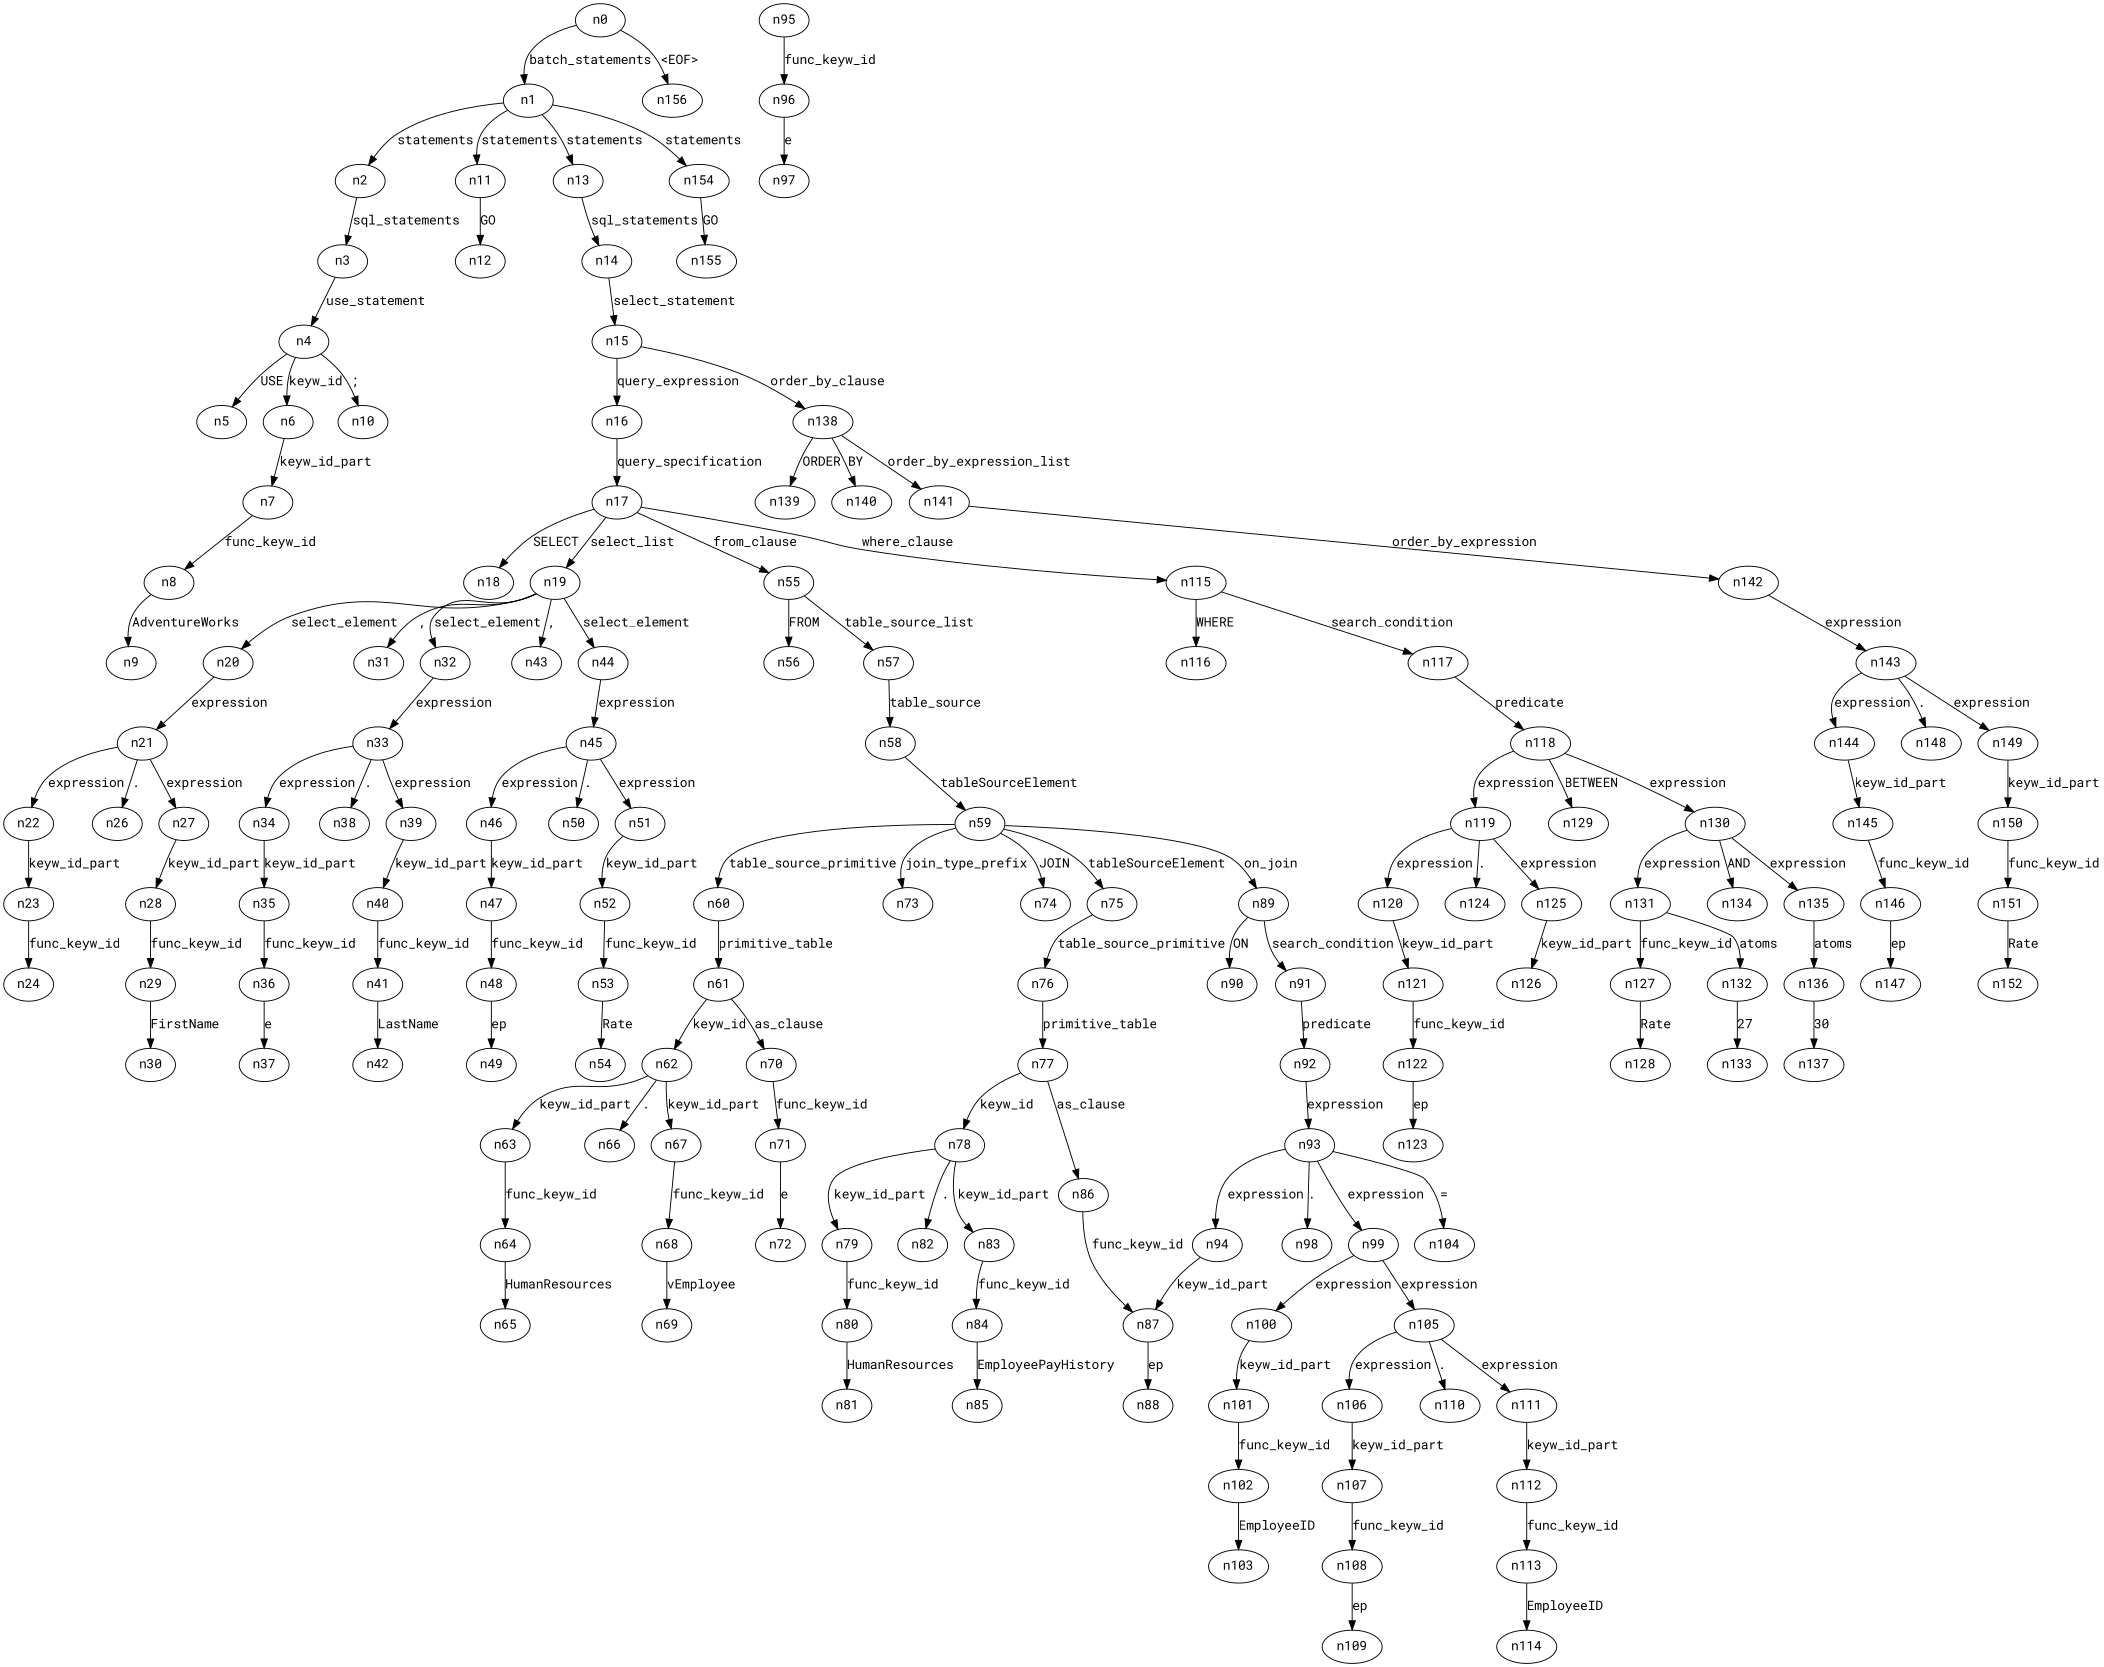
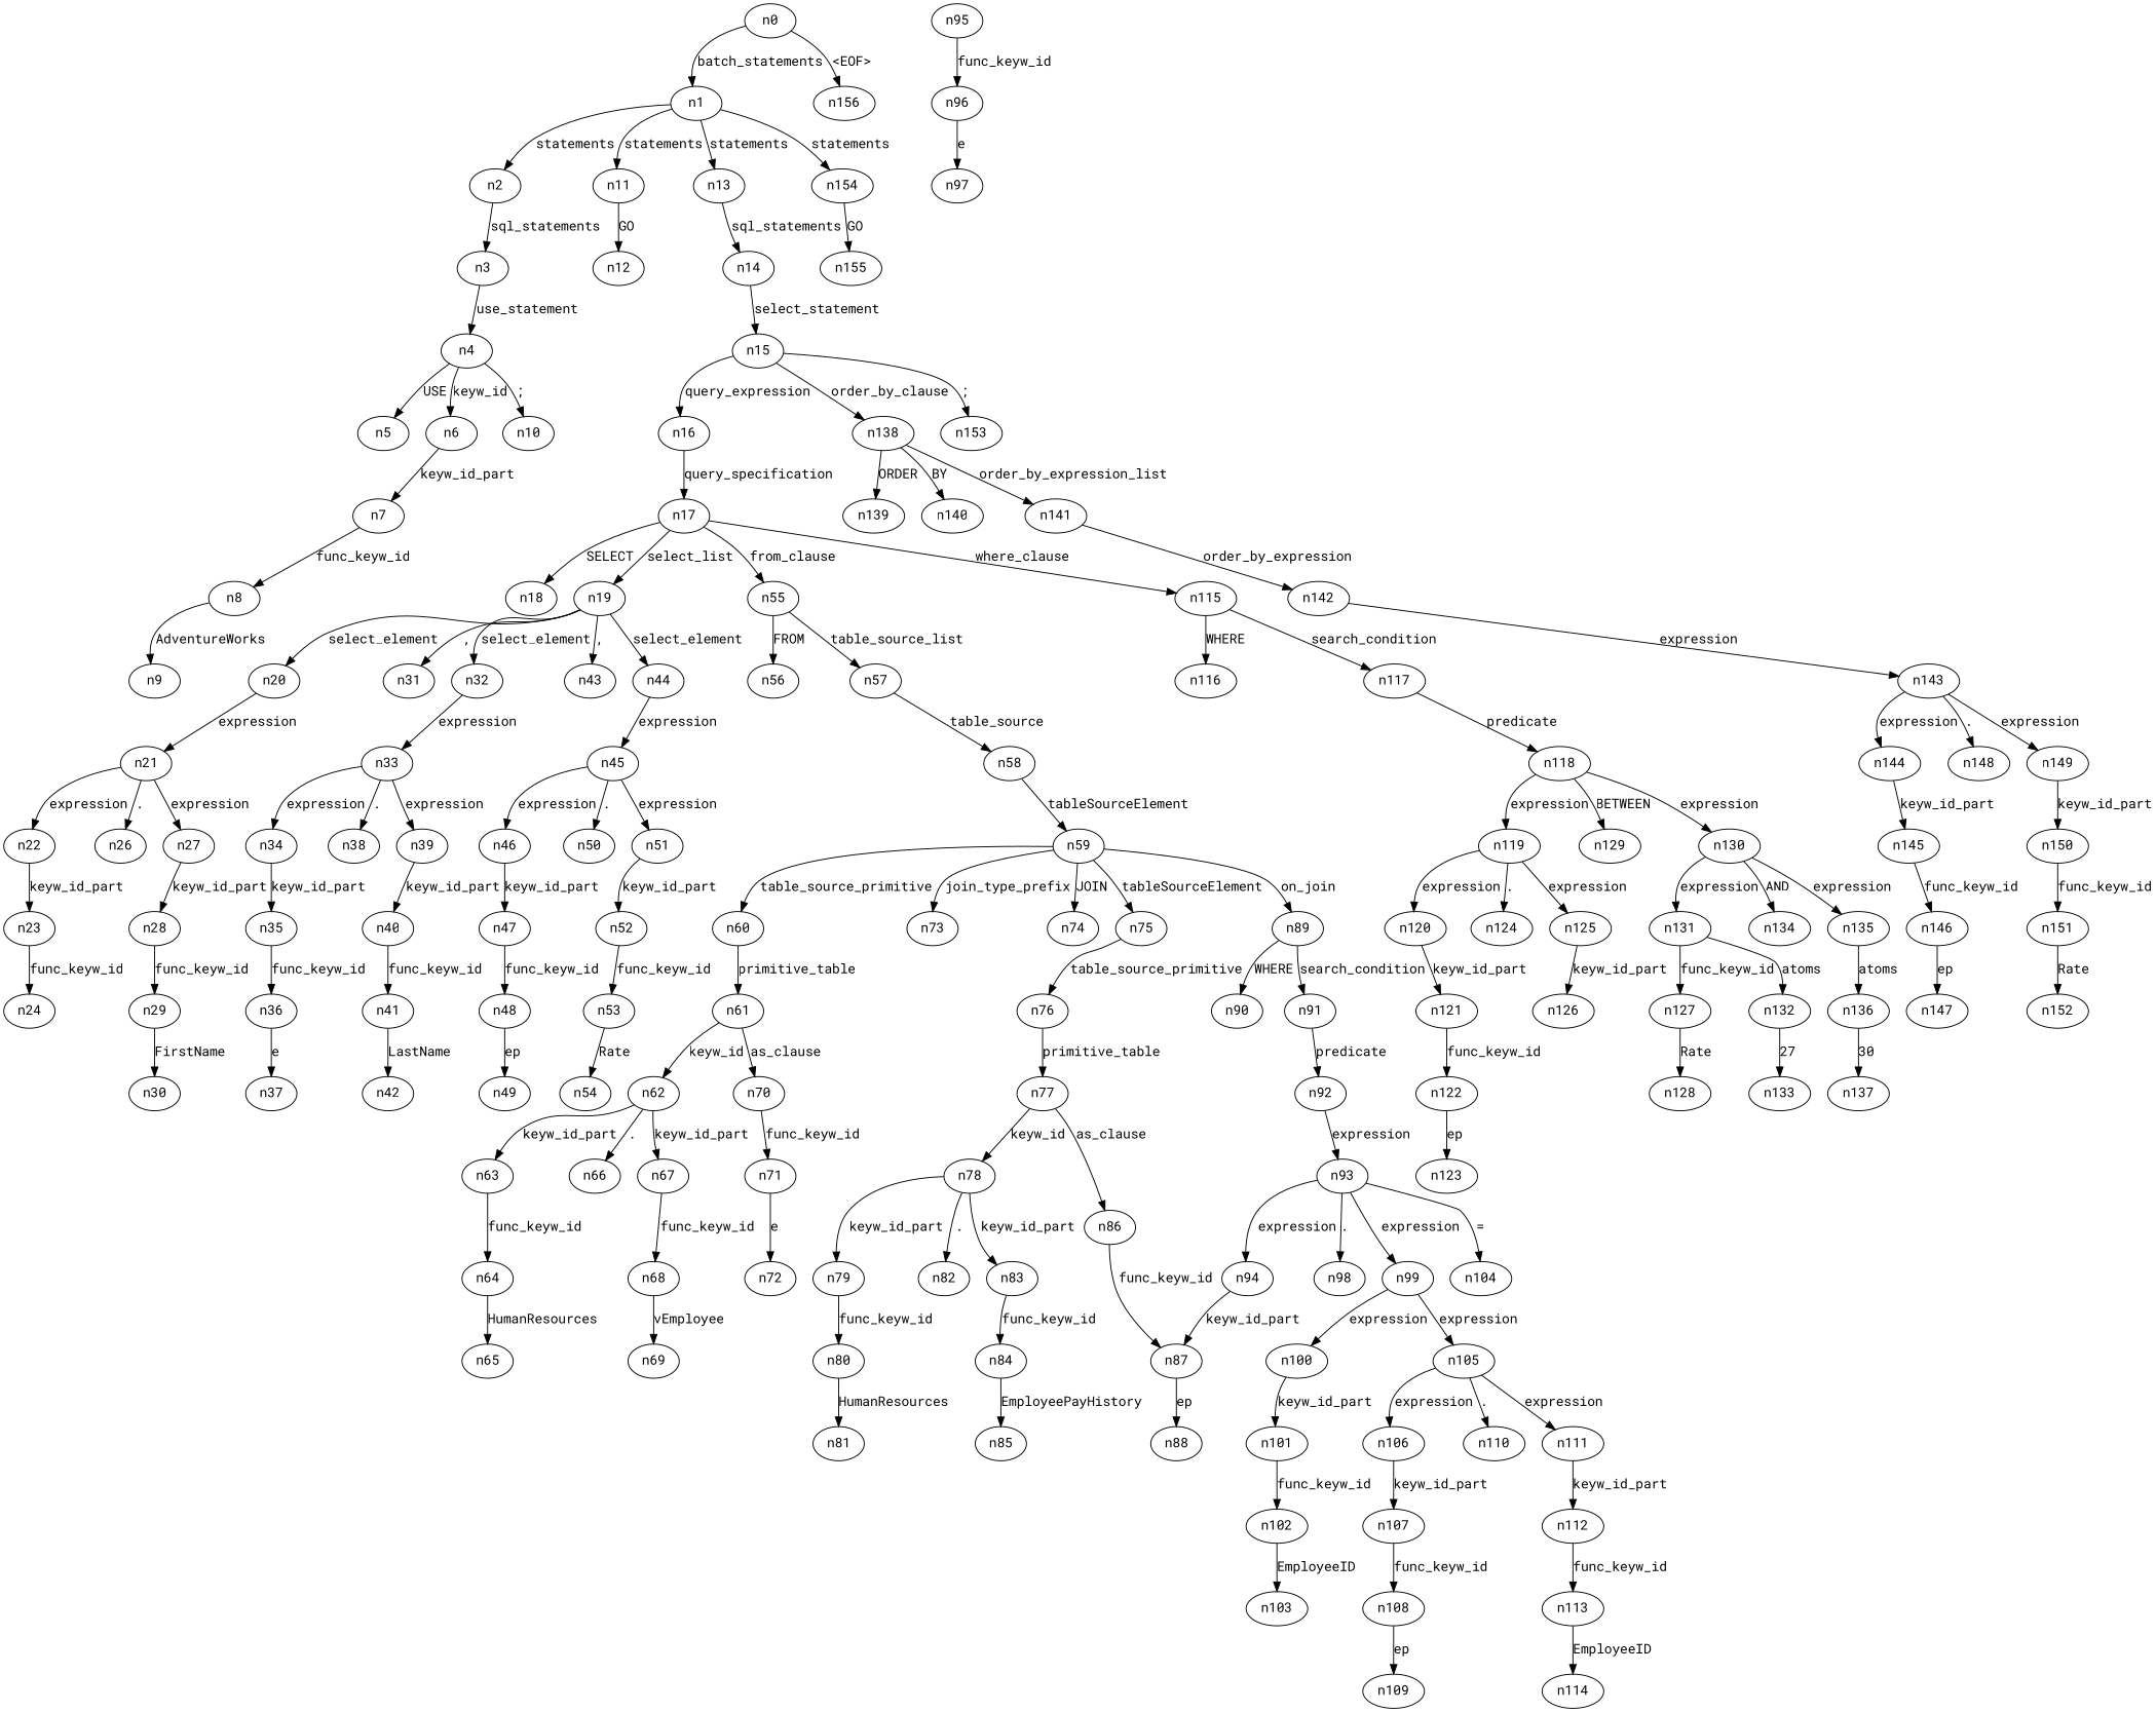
  digraph {
    fontname="Roboto Mono"
    node [fontname="Roboto Mono"]
    edge [fontname="Roboto Mono"]
    n0
    n1
    n156
    n2
    n11
    n13
    n154
    n3
    n12
    n14
    n155
    n4
    n5
    n6
    n10
    n7
    n8
    n9
    n15
    n16
    n138
+   n153
    n17
    n139
    n140
    n141
    n18
    n19
    n55
    n115
    n20
    n31
    n32
    n43
    n44
    n56
    n57
    n116
    n117
    n21
    n33
    n45
    n22
    n26
    n27
    n23
    n28
    n24
    n29
    n30
    n34
    n38
    n39
    n35
    n40
    n36
    n37
    n41
    n42
    n46
    n50
    n51
    n47
    n52
    n48
    n49
    n53
    n54
    n58
    n59
    n60
    n73
    n74
    n75
    n89
    n61
    n76
    n90
    n91
    n62
    n70
    n63
    n66
    n67
    n71
    n64
    n68
    n65
    n69
    n72
    n77
    n78
    n86
    n79
    n82
    n83
    n87
    n80
    n84
    n81
    n85
    n88
    n92
    n93
    n94
    n98
    n99
    n104
    n100
    n105
    n95
    n96
    n97
    n101
    n106
    n110
    n111
    n102
    n103
    n107
    n112
    n108
    n109
    n113
    n114
    n118
    n119
    n129
    n130
    n120
    n124
    n125
    n131
    n134
    n135
    n121
    n126
    n122
    n123
    n127
    n128
    n132
    n136
    n133
    n137
    n142
    n143
    n144
    n148
    n149
    n145
    n150
    n146
    n147
    n151
    n152
    n0 -> n1 [label=batch_statements]
    n0 -> n156 [label="<EOF>"]
    n1 -> n2 [label=statements]
    n1 -> n11 [label=statements]
    n1 -> n13 [label=statements]
    n1 -> n154 [label=statements]
    n2 -> n3 [label=sql_statements]
    n11 -> n12 [label=GO]
    n13 -> n14 [label=sql_statements]
    n154 -> n155 [label=GO]
    n3 -> n4 [label=use_statement]
    n14 -> n15 [label=select_statement]
    n4 -> n5 [label=USE]
    n4 -> n6 [label=keyw_id]
    n4 -> n10 [label=";"]
    n6 -> n7 [label=keyw_id_part]
    n7 -> n8 [label=func_keyw_id]
    n8 -> n9 [label=AdventureWorks]
    n15 -> n16 [label=query_expression]
    n15 -> n138 [label=order_by_clause]
+   n15 -> n153 [label=";"]
    n16 -> n17 [label=query_specification]
    n138 -> n139 [label=ORDER]
    n138 -> n140 [label=BY]
    n138 -> n141 [label=order_by_expression_list]
    n17 -> n18 [label=SELECT]
    n17 -> n19 [label=select_list]
    n17 -> n55 [label=from_clause]
    n17 -> n115 [label=where_clause]
    n141 -> n142 [label=order_by_expression]
    n19 -> n20 [label=select_element]
    n19 -> n31 [label=","]
    n19 -> n32 [label=select_element]
    n19 -> n43 [label=","]
    n19 -> n44 [label=select_element]
    n55 -> n56 [label=FROM]
    n55 -> n57 [label=table_source_list]
    n115 -> n116 [label=WHERE]
    n115 -> n117 [label=search_condition]
    n20 -> n21 [label=expression]
    n32 -> n33 [label=expression]
    n44 -> n45 [label=expression]
    n57 -> n58 [label=table_source]
    n117 -> n118 [label=predicate]
    n21 -> n22 [label=expression]
    n21 -> n26 [label="."]
    n21 -> n27 [label=expression]
    n33 -> n34 [label=expression]
    n33 -> n38 [label="."]
    n33 -> n39 [label=expression]
    n45 -> n46 [label=expression]
    n45 -> n50 [label="."]
    n45 -> n51 [label=expression]
    n22 -> n23 [label=keyw_id_part]
    n27 -> n28 [label=keyw_id_part]
    n23 -> n24 [label=func_keyw_id]
    n28 -> n29 [label=func_keyw_id]
    n29 -> n30 [label=FirstName]
    n34 -> n35 [label=keyw_id_part]
    n39 -> n40 [label=keyw_id_part]
    n35 -> n36 [label=func_keyw_id]
    n40 -> n41 [label=func_keyw_id]
    n36 -> n37 [label=e]
    n41 -> n42 [label=LastName]
    n46 -> n47 [label=keyw_id_part]
    n51 -> n52 [label=keyw_id_part]
    n47 -> n48 [label=func_keyw_id]
    n52 -> n53 [label=func_keyw_id]
    n48 -> n49 [label=ep]
    n53 -> n54 [label=Rate]
    n58 -> n59 [label=tableSourceElement]
    n59 -> n60 [label=table_source_primitive]
    n59 -> n73 [label=join_type_prefix]
    n59 -> n74 [label=JOIN]
    n59 -> n75 [label=tableSourceElement]
    n59 -> n89 [label=on_join]
    n60 -> n61 [label=primitive_table]
    n75 -> n76 [label=table_source_primitive]
-   n89 -> n90 [label=ON]
+   n89 -> n90 [label=WHERE]
    n89 -> n91 [label=search_condition]
    n61 -> n62 [label=keyw_id]
    n61 -> n70 [label=as_clause]
    n76 -> n77 [label=primitive_table]
    n91 -> n92 [label=predicate]
    n62 -> n63 [label=keyw_id_part]
    n62 -> n66 [label="."]
    n62 -> n67 [label=keyw_id_part]
    n70 -> n71 [label=func_keyw_id]
    n63 -> n64 [label=func_keyw_id]
    n67 -> n68 [label=func_keyw_id]
    n71 -> n72 [label=e]
    n64 -> n65 [label=HumanResources]
    n68 -> n69 [label=vEmployee]
    n77 -> n78 [label=keyw_id]
    n77 -> n86 [label=as_clause]
    n78 -> n79 [label=keyw_id_part]
    n78 -> n82 [label="."]
    n78 -> n83 [label=keyw_id_part]
    n86 -> n87 [label=func_keyw_id]
    n79 -> n80 [label=func_keyw_id]
    n83 -> n84 [label=func_keyw_id]
    n87 -> n88 [label=ep]
    n80 -> n81 [label=HumanResources]
    n84 -> n85 [label=EmployeePayHistory]
    n92 -> n93 [label=expression]
    n93 -> n94 [label=expression]
    n93 -> n98 [label="."]
    n93 -> n99 [label=expression]
    n93 -> n104 [label="="]
    n94 -> n87 [label=keyw_id_part]
    n99 -> n100 [label=expression]
    n99 -> n105 [label=expression]
    n100 -> n101 [label=keyw_id_part]
    n105 -> n106 [label=expression]
    n105 -> n110 [label="."]
    n105 -> n111 [label=expression]
    n95 -> n96 [label=func_keyw_id]
    n96 -> n97 [label=e]
    n101 -> n102 [label=func_keyw_id]
    n106 -> n107 [label=keyw_id_part]
    n111 -> n112 [label=keyw_id_part]
    n102 -> n103 [label=EmployeeID]
    n107 -> n108 [label=func_keyw_id]
    n112 -> n113 [label=func_keyw_id]
    n108 -> n109 [label=ep]
    n113 -> n114 [label=EmployeeID]
    n118 -> n119 [label=expression]
    n118 -> n129 [label=BETWEEN]
    n118 -> n130 [label=expression]
    n119 -> n120 [label=expression]
    n119 -> n124 [label="."]
    n119 -> n125 [label=expression]
    n130 -> n131 [label=expression]
    n130 -> n134 [label=AND]
    n130 -> n135 [label=expression]
    n120 -> n121 [label=keyw_id_part]
    n125 -> n126 [label=keyw_id_part]
    n131 -> n127 [label=func_keyw_id]
    n131 -> n132 [label=atoms]
    n135 -> n136 [label=atoms]
    n121 -> n122 [label=func_keyw_id]
    n122 -> n123 [label=ep]
    n127 -> n128 [label=Rate]
    n132 -> n133 [label=27]
    n136 -> n137 [label=30]
    n142 -> n143 [label=expression]
    n143 -> n144 [label=expression]
    n143 -> n148 [label="."]
    n143 -> n149 [label=expression]
    n144 -> n145 [label=keyw_id_part]
    n149 -> n150 [label=keyw_id_part]
    n145 -> n146 [label=func_keyw_id]
    n150 -> n151 [label=func_keyw_id]
    n146 -> n147 [label=ep]
    n151 -> n152 [label=Rate]
  }
